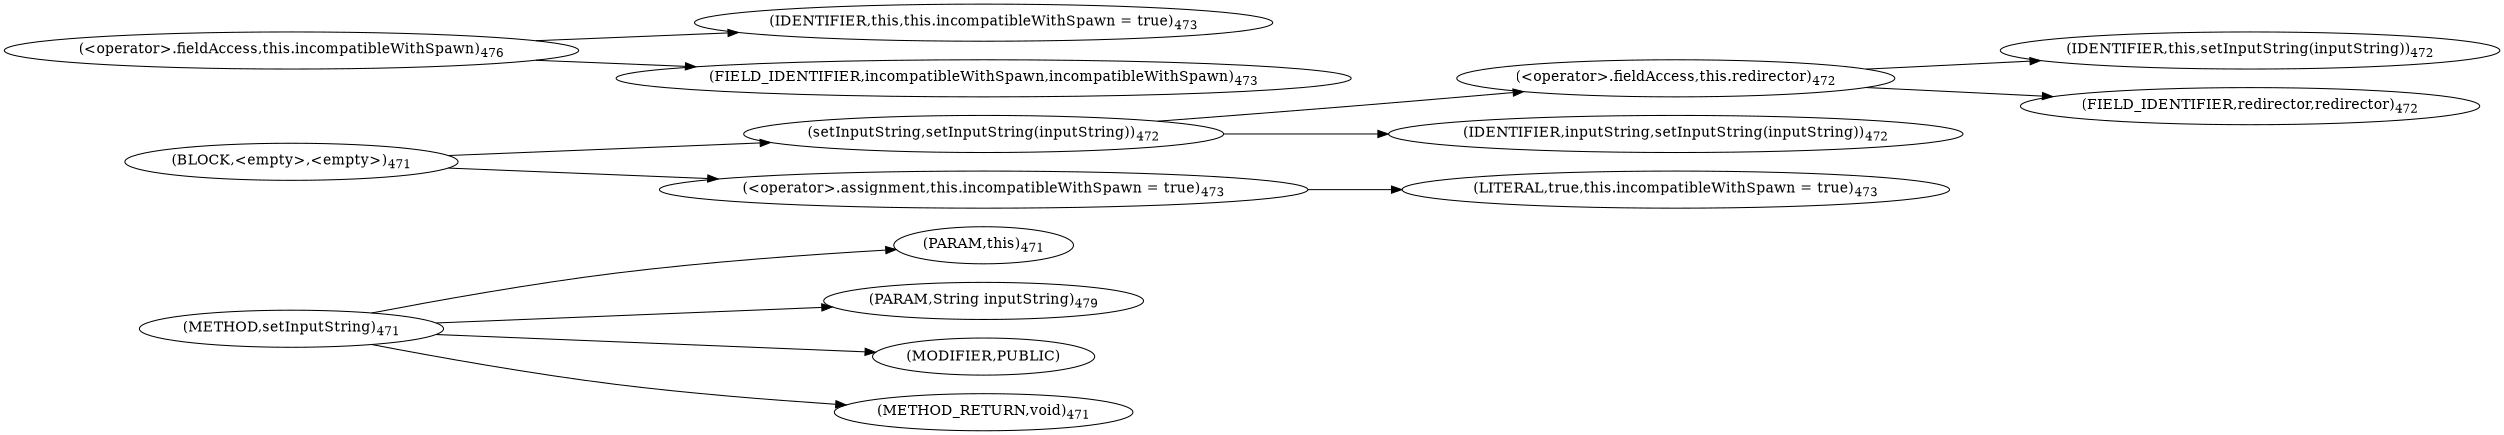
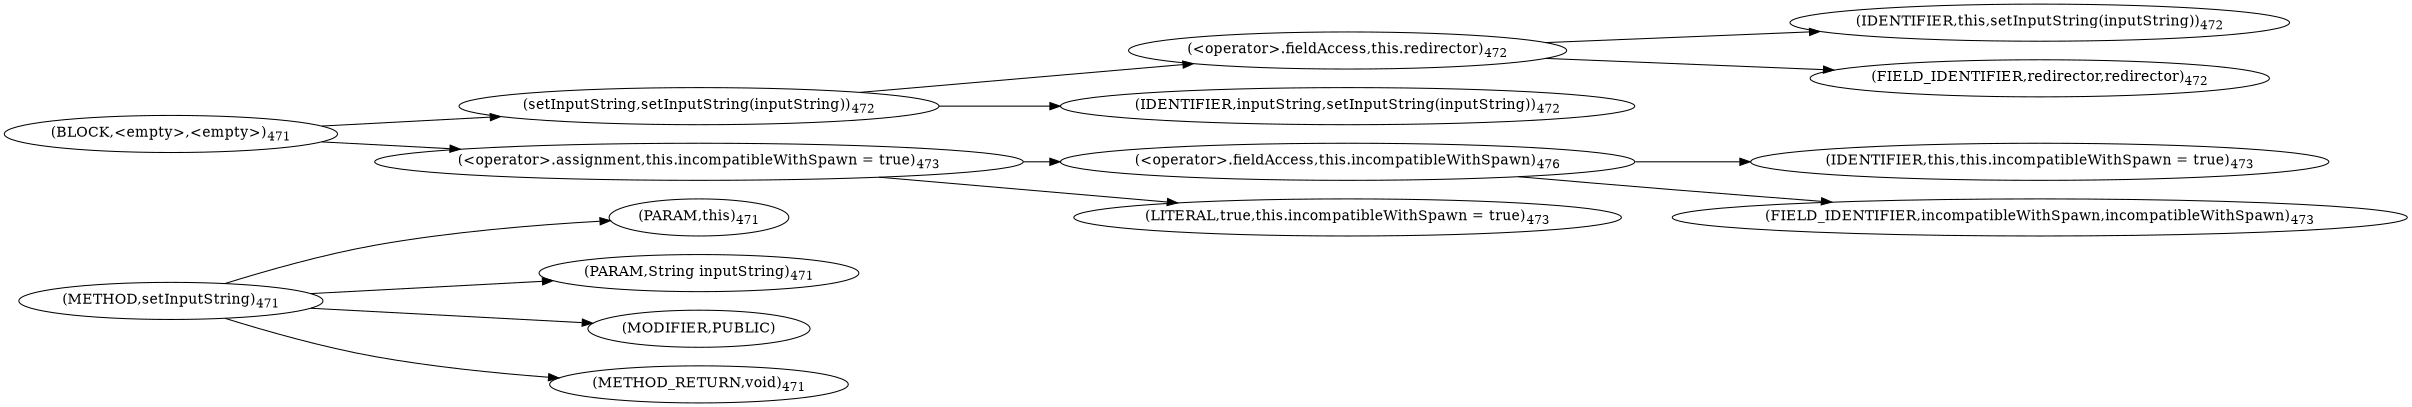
  digraph {
    rankdir=LR
    n1 [label=<(METHOD,setInputString)<SUB>471</SUB>>]
    n2 [label=<(PARAM,this)<SUB>471</SUB>>]
-   n3 [label=<(PARAM,String inputString)<SUB>479</SUB>>]
+   n3 [label=<(PARAM,String inputString)<SUB>471</SUB>>]
    n4 [label=<(MODIFIER,PUBLIC)>]
    n5 [label=<(METHOD_RETURN,void)<SUB>471</SUB>>]
    n6 [label=<(BLOCK,&lt;empty&gt;,&lt;empty&gt;)<SUB>471</SUB>>]
    n7 [label=<(setInputString,setInputString(inputString))<SUB>472</SUB>>]
    n8 [label=<(&lt;operator&gt;.assignment,this.incompatibleWithSpawn = true)<SUB>473</SUB>>]
    n9 [label=<(&lt;operator&gt;.fieldAccess,this.redirector)<SUB>472</SUB>>]
    n10 [label=<(IDENTIFIER,inputString,setInputString(inputString))<SUB>472</SUB>>]
    n11 [label=<(&lt;operator&gt;.fieldAccess,this.incompatibleWithSpawn)<SUB>476</SUB>>]
    n12 [label=<(LITERAL,true,this.incompatibleWithSpawn = true)<SUB>473</SUB>>]
    n13 [label=<(IDENTIFIER,this,setInputString(inputString))<SUB>472</SUB>>]
    n14 [label=<(FIELD_IDENTIFIER,redirector,redirector)<SUB>472</SUB>>]
    n15 [label=<(IDENTIFIER,this,this.incompatibleWithSpawn = true)<SUB>473</SUB>>]
    n16 [label=<(FIELD_IDENTIFIER,incompatibleWithSpawn,incompatibleWithSpawn)<SUB>473</SUB>>]
    n1 -> n2
    n1 -> n3
    n1 -> n4
    n1 -> n5
    n6 -> n7
    n6 -> n8
    n7 -> n9
    n7 -> n10
+   n8 -> n11
    n8 -> n12
    n9 -> n13
    n9 -> n14
    n11 -> n15
    n11 -> n16
  }
